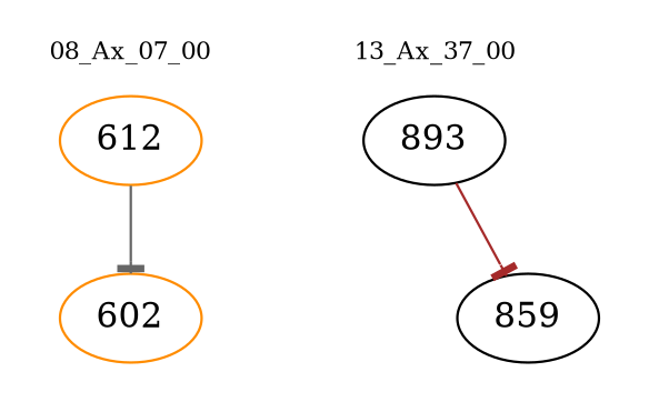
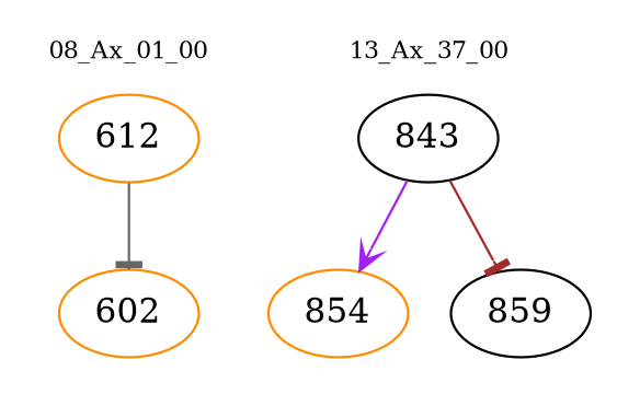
  digraph {
    node [color=darkorange]
    edge [arrowhead=tee]
    n1 [label=612]
    n2 [label=602]
-   n3 [color=black label=893]
+   n3 [color=black label=843]
+   n4 [label=854]
    n5 [color=black label=859]
    subgraph cluster_1 {
      color=white
      fontsize=10
-     label="08_Ax_07_00"
+     label="08_Ax_01_00"
      n1
      n2
    }
    subgraph cluster_2 {
      color=white
      fontsize=10
      label="13_Ax_37_00"
      n3
+     n4
      n5
    }
    n1 -> n2 [color=gray40]
+   n3 -> n4 [arrowhead=vee color=purple]
    n3 -> n5 [color=brown]
  }
